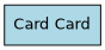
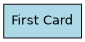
  digraph {
    rankdir=LR
    splines=spline
    fontname="DejaVu Sans"
-   n1 [fontname="DejaVu Sans" label="Card Card" shape=record style=filled fillcolor=lightblue]
+   n1 [fontname="DejaVu Sans" label="First Card" shape=record style=filled fillcolor=lightblue]
  }
